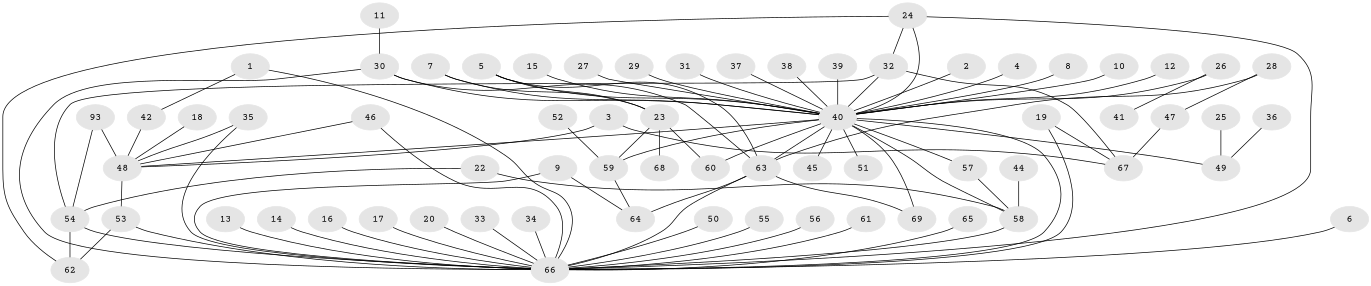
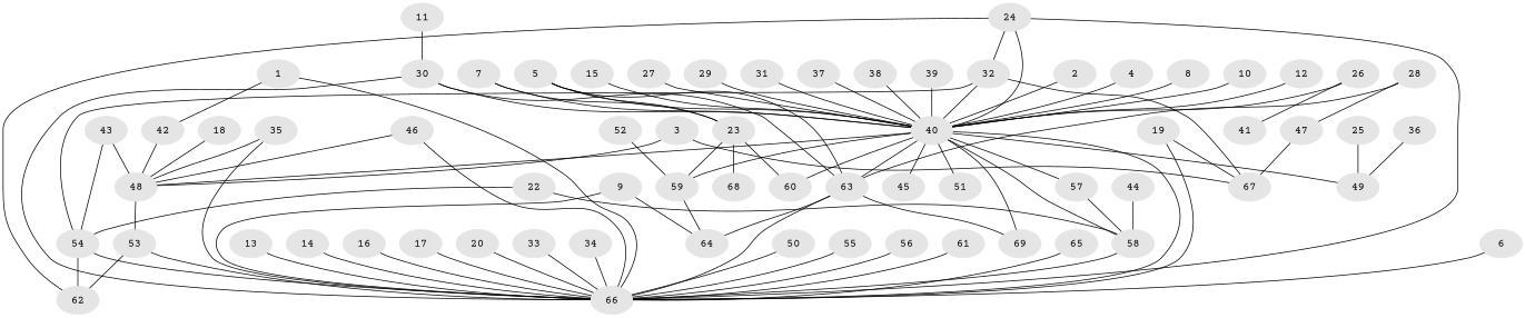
  graph {
    fontname="Courier Prime"
    node [color=gray90 fontname="Courier Prime" style=filled]
    edge [fontname="Courier Prime" weight=1.0]
    1
    42
    66
    48
    2
    40
    63
    69
    58
    59
    60
    49
    45
    51
    57
    3
    67
    53
    4
    5
    23
    68
    64
    6
    7
    8
    9
    10
    11
    30
    12
    13
    14
    15
    16
    17
    18
    19
    20
    22
    54
    62
    24
    32
    25
    26
    41
    27
    28
    47
    29
    31
    33
    34
    35
    36
    37
    38
    39
-   43 [label=93]
+   43
    44
    46
    50
    52
    55
    56
    61
    65
    1 -- 42
    1 -- 66
    42 -- 48
    48 -- 53
    2 -- 40
    40 -- 66
    40 -- 48
    40 -- 63
    40 -- 69
    40 -- 58
    40 -- 59
    40 -- 60
    40 -- 49
    40 -- 45
    40 -- 51
    40 -- 57
    63 -- 66
    63 -- 69
    63 -- 64
    58 -- 66
    59 -- 64
    57 -- 58
    3 -- 48
    3 -- 67
    53 -- 66
    53 -- 62
    4 -- 40
    5 -- 40
    5 -- 63
    5 -- 23
    23 -- 59
    23 -- 60
    23 -- 68
    6 -- 66
    7 -- 40
    7 -- 23
    8 -- 40
    9 -- 66
    9 -- 64
    10 -- 40
    11 -- 30
    30 -- 66
    30 -- 40
    30 -- 63
    12 -- 40
    13 -- 66
    14 -- 66
    15 -- 40
    16 -- 66
    17 -- 66
    18 -- 48
    19 -- 66
    19 -- 67
    20 -- 66
    22 -- 58
    22 -- 54
    54 -- 66
    54 -- 62
    24 -- 66
    24 -- 40
    24 -- 62
    24 -- 32
    32 -- 40
    32 -- 67
    32 -- 54
    25 -- 49
    26 -- 40
    26 -- 41
    27 -- 40
    28 -- 63
    28 -- 47
    47 -- 67
    29 -- 40
    31 -- 40
    33 -- 66
    34 -- 66
    35 -- 66 [weight=2.0]
    35 -- 48
    36 -- 49
    37 -- 40
    38 -- 40
    39 -- 40
    43 -- 48
    43 -- 54
    44 -- 58
    46 -- 66
    46 -- 48
    50 -- 66
    52 -- 59
    55 -- 66
    56 -- 66
    61 -- 66
    65 -- 66
  }
